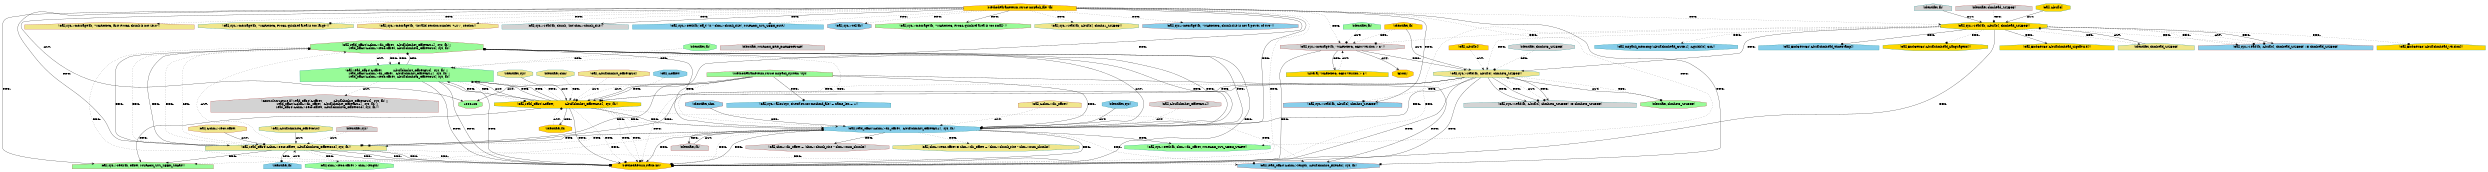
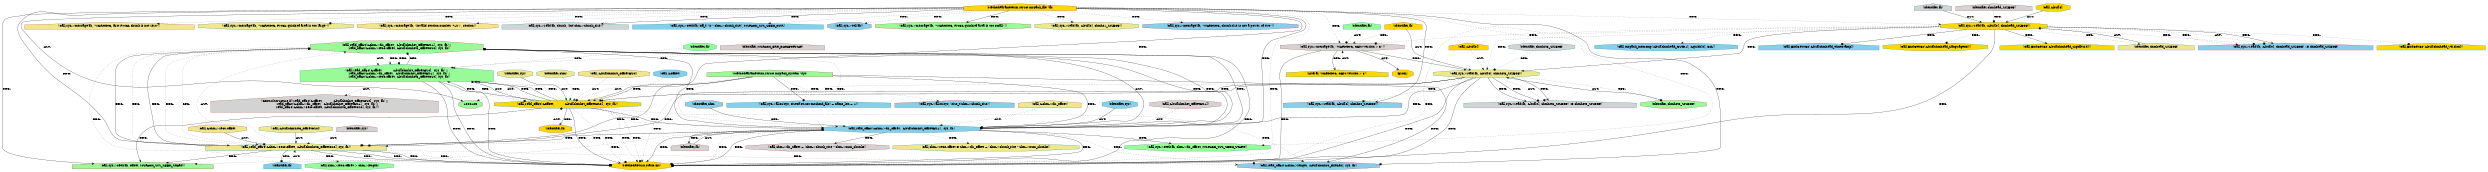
  digraph {
    node [color=teal fillcolor=skyblue shape=octagon style=filled]
    edge [arrowhead=vee style=solid]
    n1 [color=brown fillcolor=palegreen label="(Call,read_off64(&chm->dir_offset,  &buf[chmhst_OffsetHS1],  sys, fh) ||\n      read_off64(&chm->sec0.offset, &buf[chmhst3_OffsetCS0], sys, fh))"]
    n2 [label="(Call,read_off64(&chm->dir_offset,  &buf[chmhst_OffsetHS1],  sys, fh))"]
    n3 [fillcolor=khaki label="(Call,read_off64(&chm->sec0.offset, &buf[chmhst3_OffsetCS0], sys, fh))" shape=house]
    n4 [fillcolor=palegreen label="(Call,read_off64(&offset,           &buf[chmhst_OffsetHS0],  sys, fh) ||\n      read_off64(&chm->dir_offset,  &buf[chmhst_OffsetHS1],  sys, fh) ||\n      read_off64(&chm->sec0.offset, &buf[chmhst3_OffsetCS0], sys, fh))" shape=house]
    n5 [color=brown fillcolor=gold label="(MethodReturn,static int)"]
    n6 [color=brown fillcolor=palegreen label="(Call,sys->seek(fh, offset, MSPACK_SYS_SEEK_START))" shape=house]
    n7 [fillcolor=khaki label="(Call,chm->sec0.offset = chm->dir_offset + (chm->chunk_size * chm->num_chunks))"]
    n8 [color=brown fillcolor=lightgrey label="(Identifier,fh)" shape=house]
    n9 [fillcolor=palegreen label="(Call,sys->seek(fh, chm->dir_offset, MSPACK_SYS_SEEK_START))"]
    n10 [color=brown fillcolor=lightgrey label="(Call,chm->dir_offset + (chm->chunk_size * chm->num_chunks))"]
    n11 [color=brown label="(Call,read_off64(&chm->length, &buf[chmhs0_FileLen], sys, fh))"]
    n12 [fillcolor=palegreen label="(Call,chm->sec0.offset > chm->length)"]
    n13 [label="(Identifier,fh)" shape=house]
    n14 [fillcolor=gold label="(Call,read_off64(&offset,           &buf[chmhst_OffsetHS0],  sys, fh))"]
    n15 [color=brown fillcolor=lightgrey label="(ControlStructure,if (read_off64(&offset,           &buf[chmhst_OffsetHS0],  sys, fh) ||\n      read_off64(&chm->dir_offset,  &buf[chmhst_OffsetHS1],  sys, fh) ||\n      read_off64(&chm->sec0.offset, &buf[chmhst3_OffsetCS0], sys, fh)))" shape=house]
    n16 [fillcolor=khaki label="(Call,sys->read(fh, &buf[0], chmhst3_SIZEOF))"]
    n17 [color=brown fillcolor=palegreen label="(Identifier,chmhst3_SIZEOF)"]
    n18 [color=brown label="(Call,sys->read(fh, &buf[0], chmhs0_SIZEOF))" shape=house]
    n19 [fillcolor=lightgrey label="(Call,sys->read(fh, &buf[0], chmhst3_SIZEOF) != chmhst3_SIZEOF)" shape=house]
    n20 [color=brown fillcolor=gold label="(Identifier,fh)"]
    n21 [color=brown fillcolor=lightgrey label="(Call,sys->message(fh, \"WARNING; CHM version > 3\"))"]
    n22 [fillcolor=gold label="(Literal,\"WARNING; CHM version > 3\")" shape=house]
    n23 [color=brown fillcolor=gold label="(Block,)"]
    n24 [fillcolor=gold label="(Call,sys->read(fh, &buf[0], chmhead_SIZEOF))"]
    n25 [color=brown label="(Call,sys->read(fh, &buf[0], chmhead_SIZEOF) != chmhead_SIZEOF)" shape=house]
    n26 [fillcolor=gold label="(Call,EndGetI32(&buf[chmhead_Version]))" shape=house]
    n27 [label="(Call,mspack_memcmp(&buf[chmhead_GUID1], &guids[0], 32L))"]
    n28 [label="(Call,EndGetM32(&buf[chmhead_Timestamp]))" shape=house]
    n29 [fillcolor=gold label="(Call,EndGetI32(&buf[chmhead_LanguageID]))"]
    n30 [fillcolor=gold label="(Call,EndGetI32(&buf[chmhead_Signature]))" shape=house]
    n31 [fillcolor=khaki label="(Identifier,chmhead_SIZEOF)" shape=house]
    n32 [color=brown fillcolor=gold label="(MethodParameterIn,struct mspack_file *fh)" shape=house]
    n33 [color=brown fillcolor=khaki label="(Call,sys->message(fh, \"WARNING; first PMGL chunk is not zero\"))" shape=house]
    n34 [fillcolor=khaki label="(Call,sys->message(fh, \"WARNING; PMGL quickref area is too large\"))"]
    n35 [color=brown fillcolor=khaki label="(Call,sys->message(fh, \"invalid section number '%u'.\", section))"]
    n36 [fillcolor=lightgrey label="(Call,sys->read(fh, chunk, (int)chm->chunk_size))" shape=house]
    n37 [label="(Call,sys->seek(fh,(off_t) (x * chm->chunk_size), MSPACK_SYS_SEEK_CUR))" shape=house]
    n38 [color=brown label="(Call,sys->tell(fh))"]
    n39 [color=brown fillcolor=palegreen label="(Call,sys->message(fh, \"WARNING; PMGL quickref area is too small\"))"]
    n40 [fillcolor=khaki label="(Call,sys->read(fh, &buf[0], chmhs1_SIZEOF))"]
    n41 [color=brown label="(Call,sys->message(fh, \"WARNING; chunk size is not a power of two\"))"]
    1000125 [color=brown fillcolor=palegreen]
    n43 [color=brown fillcolor=palegreen label="(MethodParameterIn,struct mspack_system *sys)" shape=house]
    n44 [label="(Call,sys->alloc(sys, sizeof(struct mschmd_file) + name_len + 1))" shape=house]
+   n45 [color=brown label="(Call,sys->alloc(sys, (size_t)chm->chunk_size))" shape=house]
    n46 [color=brown fillcolor=gold label="(Call,&buf[0])" shape=house]
    n47 [fillcolor=lightgrey label="(Identifier,fh)" shape=house]
    n48 [fillcolor=khaki label="(Call,&buf[chmhst3_OffsetCS0])"]
    n49 [fillcolor=palegreen label="(Identifier,fh)"]
    n50 [label="(Call,&offset)"]
    n51 [fillcolor=lightgrey label="(Identifier,chmhst3_SIZEOF)"]
    n52 [fillcolor=palegreen label="(Identifier,fh)" shape=house]
    n53 [fillcolor=khaki label="(Identifier,sys)"]
    n54 [color=brown fillcolor=lightgrey label="(Identifier,sys)" shape=house]
    n55 [label="(Identifier,sys)"]
    n56 [color=brown fillcolor=gold label="(Identifier,fh)" shape=house]
    n57 [fillcolor=khaki label="(Identifier,chm)"]
    n58 [color=brown fillcolor=lightgrey label="(Identifier,MSPACK_ERR_DATAFORMAT)" shape=house]
    n59 [color=brown fillcolor=khaki label="(Call,&chm->sec0.offset)"]
    n60 [color=brown fillcolor=lightgrey label="(Call,&buf[chmhst_OffsetHS1])"]
    n61 [color=brown fillcolor=khaki label="(Call,&buf[chmhst_OffsetHS0])"]
    n62 [color=brown fillcolor=lightgrey label="(Identifier,chmhead_SIZEOF)" shape=house]
    n63 [color=brown label="(Identifier,chm)"]
    n64 [fillcolor=gold label="(Call,&buf[0])"]
    n65 [color=brown fillcolor=khaki label="(Call,&chm->dir_offset)" shape=house]
    n1 -> n2 [label="CFG: " style=dotted]
    n1 -> n3 [label="CFG: " style=dotted]
    n1 -> n4 [arrowhead=normal label="AST: " style=dotted]
    n1 -> n4 [label="DDG: " style=dotted]
    n1 -> n4 [arrowhead=box label="DDG: " style=dotted]
    n1 -> n5 [arrowhead=normal label="DDG: " style=dotted]
    n1 -> n5 [arrowhead=box label="DDG: "]
    n2 -> n1 [arrowhead=box label="AST: "]
    n2 -> n1 [arrowhead=normal label="DDG: "]
    n2 -> n1 [arrowhead=box label="DDG: "]
    n2 -> n1 [arrowhead=normal label="DDG: "]
    n2 -> n1 [label="DDG: "]
    n2 -> n3 [arrowhead=box label="DDG: " style=dotted]
    n2 -> n3 [arrowhead=normal label="DDG: "]
    n2 -> n5 [label="DDG: " style=dotted]
    n2 -> n5 [arrowhead=box label="DDG: "]
    n2 -> n5 [arrowhead=box label="DDG: "]
    n2 -> n5 [arrowhead=normal label="DDG: "]
    n2 -> n6 [arrowhead=normal label="DDG: " style=dotted]
    n2 -> n7 [label="DDG: " style=dotted]
    n2 -> n8 [label="CFG: "]
    n2 -> n9 [label="DDG: "]
    n2 -> n10 [label="DDG: "]
    n2 -> n11 [arrowhead=box label="DDG: " style=dotted]
    n3 -> n1 [label="AST: " style=dotted]
    n3 -> n1 [arrowhead=box label="DDG: "]
    n3 -> n1 [arrowhead=normal label="DDG: " style=dotted]
    n3 -> n1 [arrowhead=normal label="DDG: "]
    n3 -> n1 [label="DDG: " style=dotted]
    n3 -> n5 [arrowhead=box label="DDG: "]
    n3 -> n5 [arrowhead=box label="DDG: "]
    n3 -> n5 [label="DDG: " style=dotted]
    n3 -> n5 [arrowhead=normal label="DDG: "]
    n3 -> n6 [arrowhead=normal label="DDG: "]
    n3 -> n11 [label="DDG: " style=dotted]
    n3 -> n12 [label="DDG: " style=dotted]
    n3 -> n13 [arrowhead=box label="CFG: "]
    n4 -> n1 [arrowhead=box label="CFG: "]
    n4 -> n5 [arrowhead=box label="DDG: "]
    n4 -> n5 [arrowhead=normal label="DDG: "]
    n4 -> n5 [arrowhead=box label="DDG: "]
    n4 -> n14 [arrowhead=box label="CFG: " style=dotted]
    n4 -> n15 [arrowhead=normal label="AST: " style=dotted]
    n8 -> n2 [arrowhead=box label="AST: "]
    n13 -> n3 [label="AST: " style=dotted]
    n14 -> n2 [arrowhead=box label="DDG: "]
    n14 -> n2 [label="DDG: " style=dotted]
    n14 -> n4 [arrowhead=box label="AST: "]
    n14 -> n4 [label="DDG: "]
    n14 -> n4 [arrowhead=normal label="DDG: "]
    n14 -> n4 [label="DDG: " style=dotted]
    n14 -> n4 [arrowhead=normal label="DDG: "]
    n14 -> n5 [arrowhead=box label="DDG: " style=dotted]
    n14 -> n5 [label="DDG: "]
    n14 -> n5 [arrowhead=box label="DDG: " style=dotted]
    n14 -> n5 [arrowhead=normal label="DDG: " style=dotted]
    n14 -> n6 [label="DDG: "]
    n14 -> n11 [arrowhead=normal label="DDG: " style=dotted]
    n14 -> n20 [label="CFG: "]
    n16 -> n2 [label="DDG: "]
    n16 -> n3 [arrowhead=normal label="DDG: "]
    n16 -> n5 [arrowhead=box label="DDG: "]
    n16 -> n5 [label="DDG: "]
    n16 -> n14 [arrowhead=normal label="DDG: " style=dotted]
    n16 -> n14 [arrowhead=box label="DDG: "]
    n16 -> n17 [arrowhead=box label="CFG: " style=dotted]
    n16 -> n18 [arrowhead=box label="DDG: " style=dotted]
    n16 -> n19 [arrowhead=box label="AST: " style=dotted]
    n16 -> n19 [label="DDG: "]
    n16 -> n19 [label="DDG: "]
    n16 -> n19 [arrowhead=box label="DDG: "]
    n17 -> n16 [arrowhead=normal label="AST: "]
    n20 -> n14 [arrowhead=box label="AST: " style=dotted]
    n21 -> n5 [label="DDG: "]
    n21 -> n16 [arrowhead=normal label="DDG: "]
    n21 -> n22 [label="CFG: "]
    n21 -> n23 [label="AST: "]
    n22 -> n21 [arrowhead=normal label="AST: " style=dotted]
    n24 -> n5 [arrowhead=normal label="DDG: " style=dotted]
    n24 -> n5 [arrowhead=normal label="DDG: "]
    n24 -> n16 [arrowhead=normal label="DDG: "]
    n24 -> n16 [arrowhead=normal label="DDG: " style=dotted]
    n24 -> n21 [arrowhead=box label="DDG: " style=dotted]
    n24 -> n25 [arrowhead=box label="AST: " style=dotted]
    n24 -> n25 [label="DDG: "]
    n24 -> n25 [arrowhead=box label="DDG: " style=dotted]
    n24 -> n25 [arrowhead=normal label="DDG: " style=dotted]
    n24 -> n26 [arrowhead=box label="DDG: " style=dotted]
    n24 -> n27 [label="DDG: " style=dotted]
    n24 -> n28 [arrowhead=box label="DDG: "]
    n24 -> n29 [arrowhead=box label="DDG: " style=dotted]
    n24 -> n30 [label="DDG: "]
    n24 -> n31 [label="CFG: " style=dotted]
    n31 -> n24 [arrowhead=box label="AST: "]
    n32 -> n2 [arrowhead=box label="DDG: "]
    n32 -> n3 [arrowhead=normal label="DDG: "]
    n32 -> n5 [arrowhead=box label="DDG: " style=dotted]
    n32 -> n6 [label="DDG: "]
    n32 -> n9 [arrowhead=normal label="DDG: " style=dotted]
    n32 -> n11 [arrowhead=box label="DDG: "]
    n32 -> n14 [label="DDG: "]
    n32 -> n18 [label="DDG: "]
    n32 -> n21 [label="DDG: " style=dotted]
    n32 -> n24 [label="DDG: " style=dotted]
    n32 -> n33 [arrowhead=normal label="DDG: " style=dotted]
    n32 -> n34 [arrowhead=box label="DDG: " style=dotted]
    n32 -> n35 [arrowhead=normal label="DDG: " style=dotted]
    n32 -> n36 [label="DDG: "]
    n32 -> n37 [arrowhead=normal label="DDG: " style=dotted]
    n32 -> n38 [label="DDG: " style=dotted]
    n32 -> n39 [label="DDG: "]
    n32 -> n40 [arrowhead=normal label="DDG: " style=dotted]
    n32 -> n41 [arrowhead=normal label="DDG: " style=dotted]
    n32 -> 1000125 [arrowhead=normal label="AST: "]
    n43 -> n2 [arrowhead=normal label="DDG: "]
    n43 -> n3 [arrowhead=box label="DDG: "]
    n43 -> n5 [label="DDG: " style=dotted]
    n43 -> n11 [label="DDG: "]
    n43 -> n14 [label="DDG: "]
-   n43 -> 1000125 [arrowhead=normal label="AST: "]
+   n43 -> 1000125 [arrowhead=normal label="AST: " style=dotted]
    n43 -> n44 [arrowhead=box label="DDG: "]
+   n43 -> n45 [label="DDG: " style=dotted]
    n46 -> n16 [arrowhead=normal label="AST: " style=dotted]
    n47 -> n24 [label="AST: "]
    n48 -> n3 [arrowhead=normal label="AST: "]
    n49 -> n4 [label="CFG: " style=dotted]
    n50 -> n14 [arrowhead=box label="AST: " style=dotted]
    n51 -> n16 [arrowhead=box label="CFG: " style=dotted]
    n52 -> n21 [arrowhead=box label="AST: " style=dotted]
    n53 -> n14 [arrowhead=normal label="AST: "]
    n54 -> n3 [arrowhead=normal label="AST: " style=dotted]
    n55 -> n2 [label="AST: "]
    n56 -> n16 [label="AST: "]
    n56 -> n21 [label="CFG: " style=dotted]
    n57 -> n14 [arrowhead=normal label="CFG: " style=dotted]
    n58 -> n4 [arrowhead=normal label="CFG: " style=dotted]
    n59 -> n3 [arrowhead=box label="AST: "]
    n60 -> n2 [arrowhead=normal label="AST: " style=dotted]
    n61 -> n14 [label="AST: " style=dotted]
    n62 -> n24 [arrowhead=box label="CFG: " style=dotted]
    n63 -> n2 [arrowhead=normal label="CFG: "]
    n64 -> n24 [label="AST: "]
    n65 -> n2 [arrowhead=normal label="AST: " style=dotted]
  }
